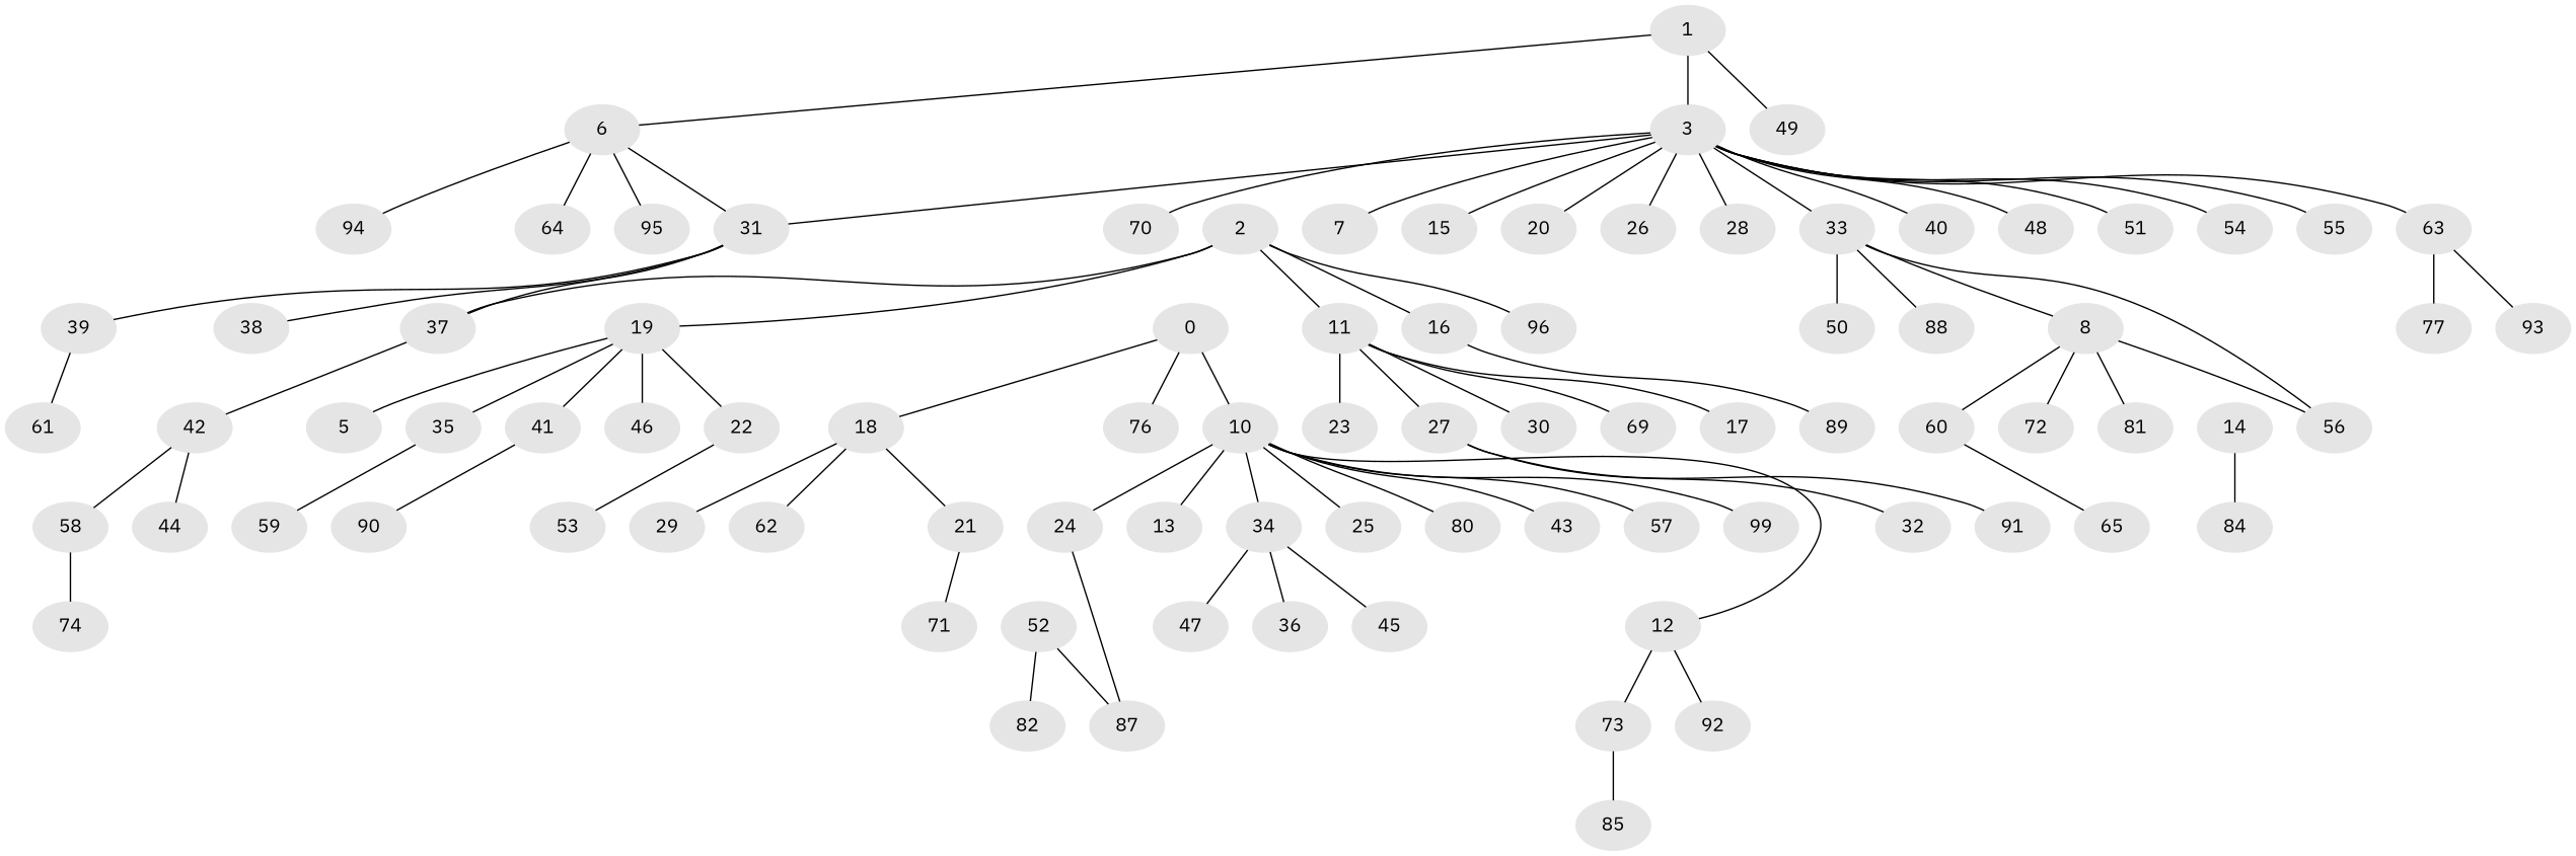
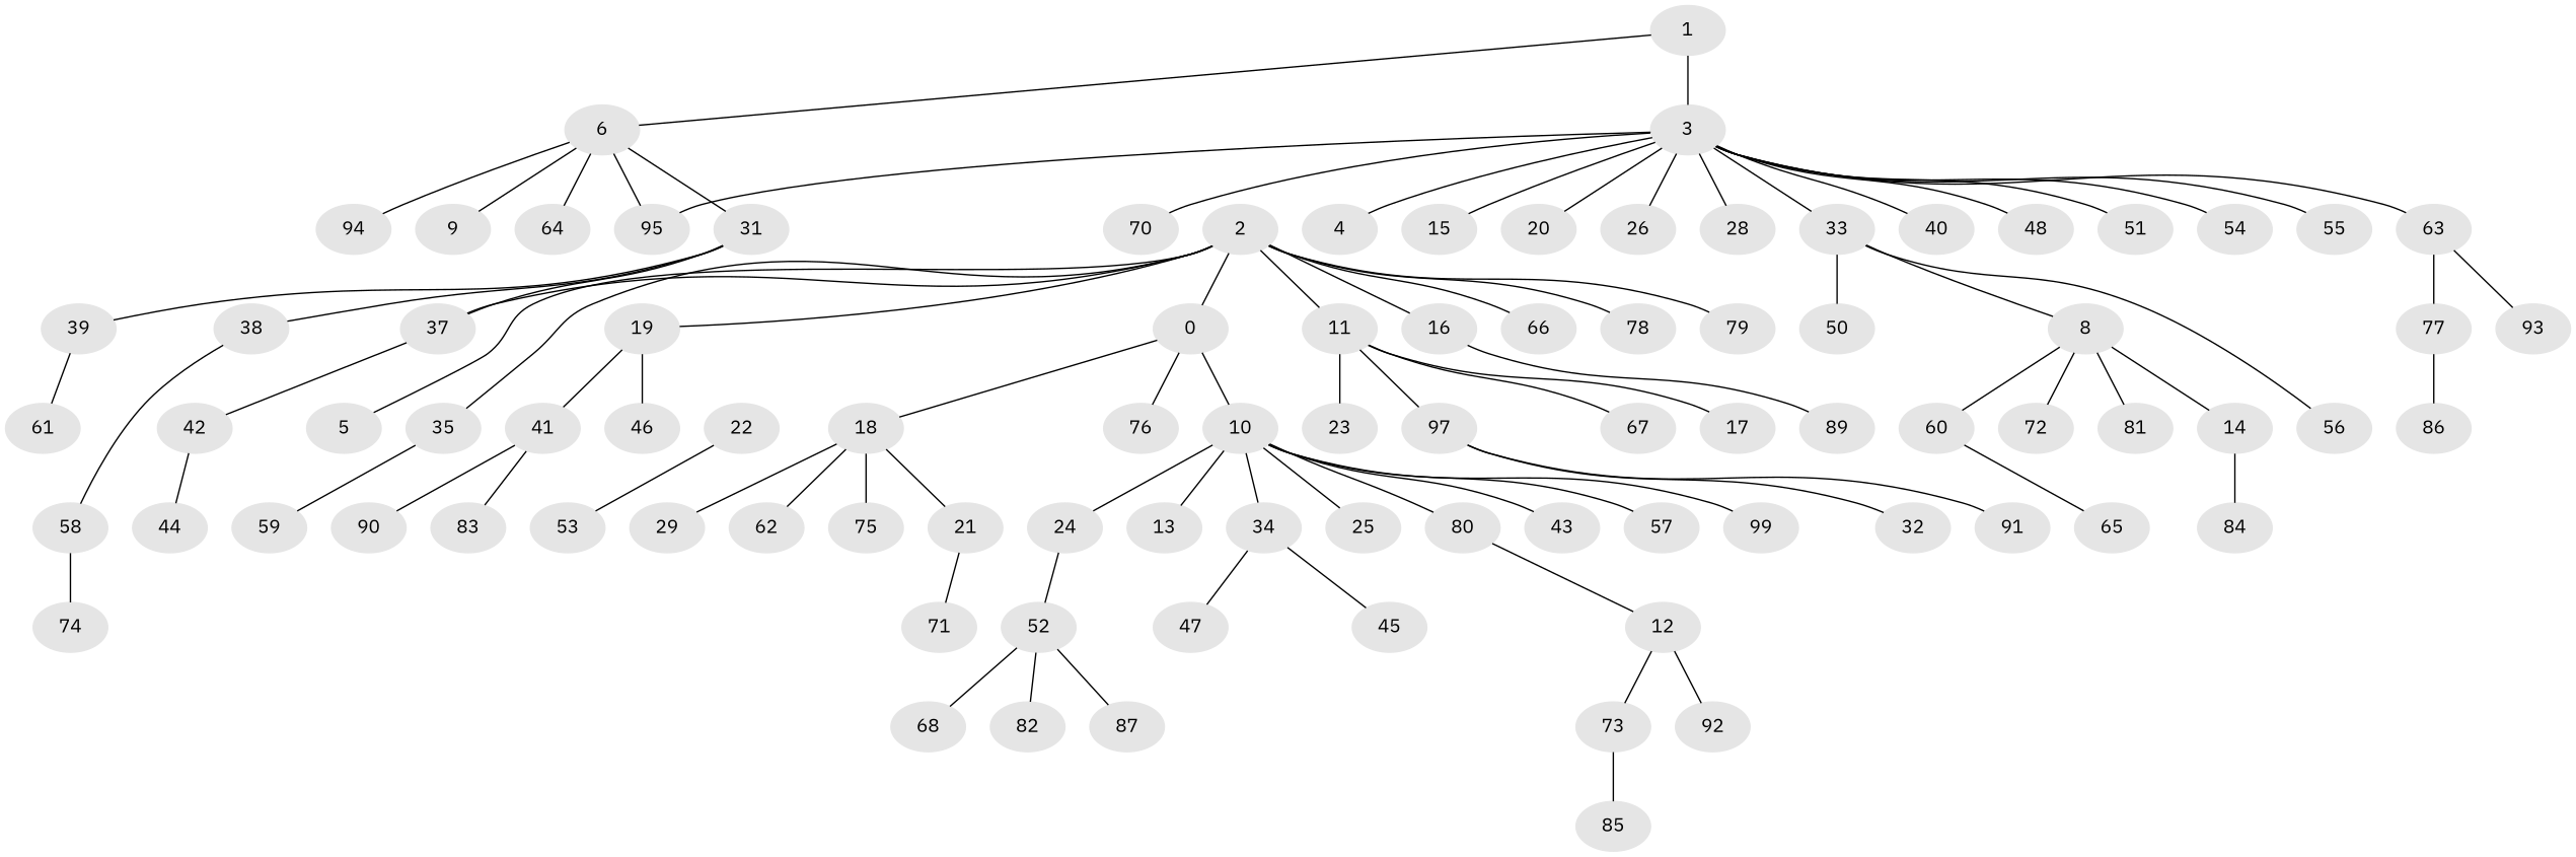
  graph {
    fontname="IBM Plex Sans"
    node [color=gray90 fontname="IBM Plex Sans" style=filled]
    edge [fontname="IBM Plex Sans"]
    1
    3
    6
-   49
    2
    5
    n7 [label=0]
    11
    16
    19
    35
    37
-   66 [label=96]
-   4 [label=7]
+   66
+   78
+   79
+   4
    15
    20
    26
    28
    31
    33
    40
    48
    51
    54
    55
    63
    70
+   9
    64
    94
    95
    10
    18
    76
    17
    23
-   27
-   30
-   67 [label=69]
+   27 [label=97]
+   67
    89
    22
    41
    46
    59
    42
    8
    14
    60
    72
    81
    38
    39
    56
    50
-   88
    77
    93
    12
    13
    24
    25
    34
    43
    57
    n67 [label=99]
    80
    21
    29
    62
+   75
    84
    65
    73
    92
    52
-   36
    45
    47
    32
    91
    85
    71
    53
+   83
    90
+   68
    82
    87
    61
    44
    58
    74
+   86
    1 -- 3
    1 -- 6
-   1 -- 49
    3 -- 4
    3 -- 15
    3 -- 20
    3 -- 26
    3 -- 28
-   3 -- 31
+   3 -- 95
    3 -- 33
    3 -- 40
    3 -- 48
    3 -- 51
    3 -- 54
    3 -- 55
    3 -- 63
    3 -- 70
    6 -- 31
+   6 -- 9
    6 -- 64
    6 -- 94
    6 -- 95
-   19 -- 5
+   2 -- 5
+   2 -- n7
    2 -- 11
    2 -- 16
    2 -- 19
-   19 -- 35
+   2 -- 35
    2 -- 37
    2 -- 66
+   2 -- 78
+   2 -- 79
    n7 -- 10
    n7 -- 18
    n7 -- 76
    11 -- 17
    11 -- 23
    11 -- 27
-   11 -- 30
    11 -- 67
    16 -- 89
-   19 -- 22
    19 -- 41
    19 -- 46
    35 -- 59
    37 -- 42
    31 -- 37
    31 -- 38
    31 -- 39
    33 -- 8
    33 -- 56
    33 -- 50
-   33 -- 88
    63 -- 77
    63 -- 93
-   10 -- 12
+   80 -- 12
    10 -- 13
    10 -- 24
    10 -- 25
    10 -- 34
    10 -- 43
    10 -- 57
    10 -- n67
    10 -- 80
    18 -- 21
    18 -- 29
    18 -- 62
+   18 -- 75
    27 -- 32
    27 -- 91
    22 -- 53
+   41 -- 83
    41 -- 90
    42 -- 44
-   42 -- 58
-   8 -- 56
+   38 -- 58
+   8 -- 14
    8 -- 60
    8 -- 72
    8 -- 81
    14 -- 84
    60 -- 65
    39 -- 61
+   77 -- 86
    12 -- 73
    12 -- 92
-   24 -- 87
-   34 -- 36
+   24 -- 52
    34 -- 45
    34 -- 47
    21 -- 71
    73 -- 85
+   52 -- 68
    52 -- 82
    52 -- 87
    58 -- 74
  }
